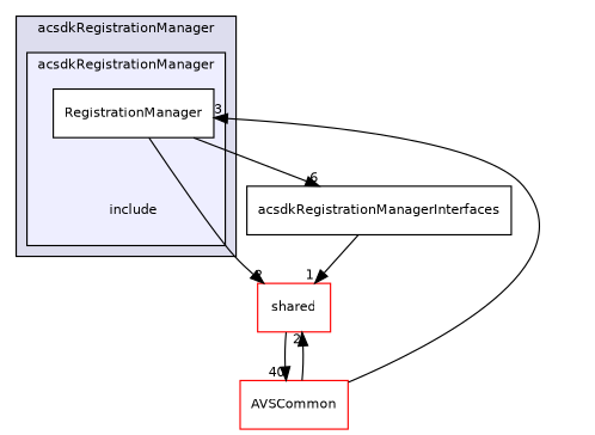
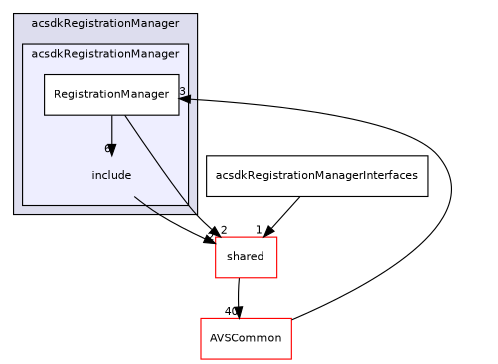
  digraph {
    compound=true
    node [fontname=Helvetica fontsize=10 shape=box color=black fillcolor=white style=filled]
    edge [headlabel=2 labeldistance=1.5 labelfontname=Helvetica labelfontsize=10]
    n1 [label=include shape=plaintext color="" fillcolor="" style=""]
    n2 [label=RegistrationManager]
    n3 [color=red label=shared]
    n4 [label=acsdkRegistrationManagerInterfaces]
    n5 [color=red label=AVSCommon]
    subgraph cluster_1 {
      bgcolor="#ddddee"
      fontname=Helvetica
      fontsize=10
      label=acsdkRegistrationManager
      pencolor=black
      subgraph cluster_2 {
        bgcolor="#eeeeff"
        fontname=Helvetica
        fontsize=10
        label=acsdkRegistrationManager
        pencolor=black
        n1
        n2
      }
    }
    n2 -> n3
-   n2 -> n4 [headlabel=6]
+   n2 -> n1 [headlabel=6]
    n3 -> n5 [headlabel=40]
    n4 -> n3 [headlabel=1]
    n5 -> n2 [headlabel=3]
-   n5 -> n3
+   n1 -> n3
  }
